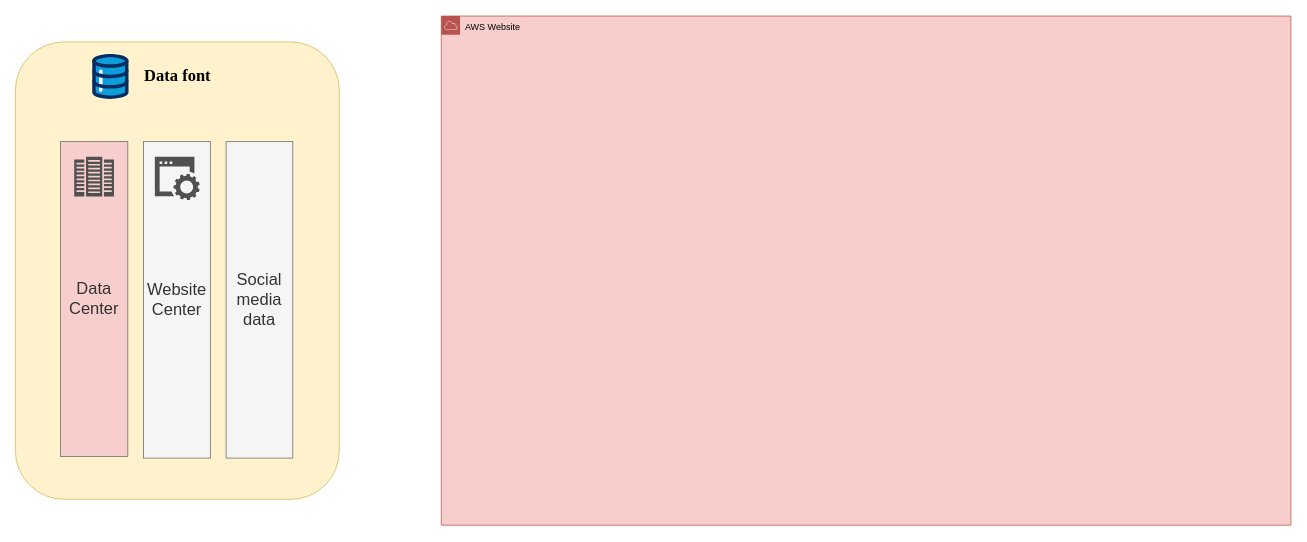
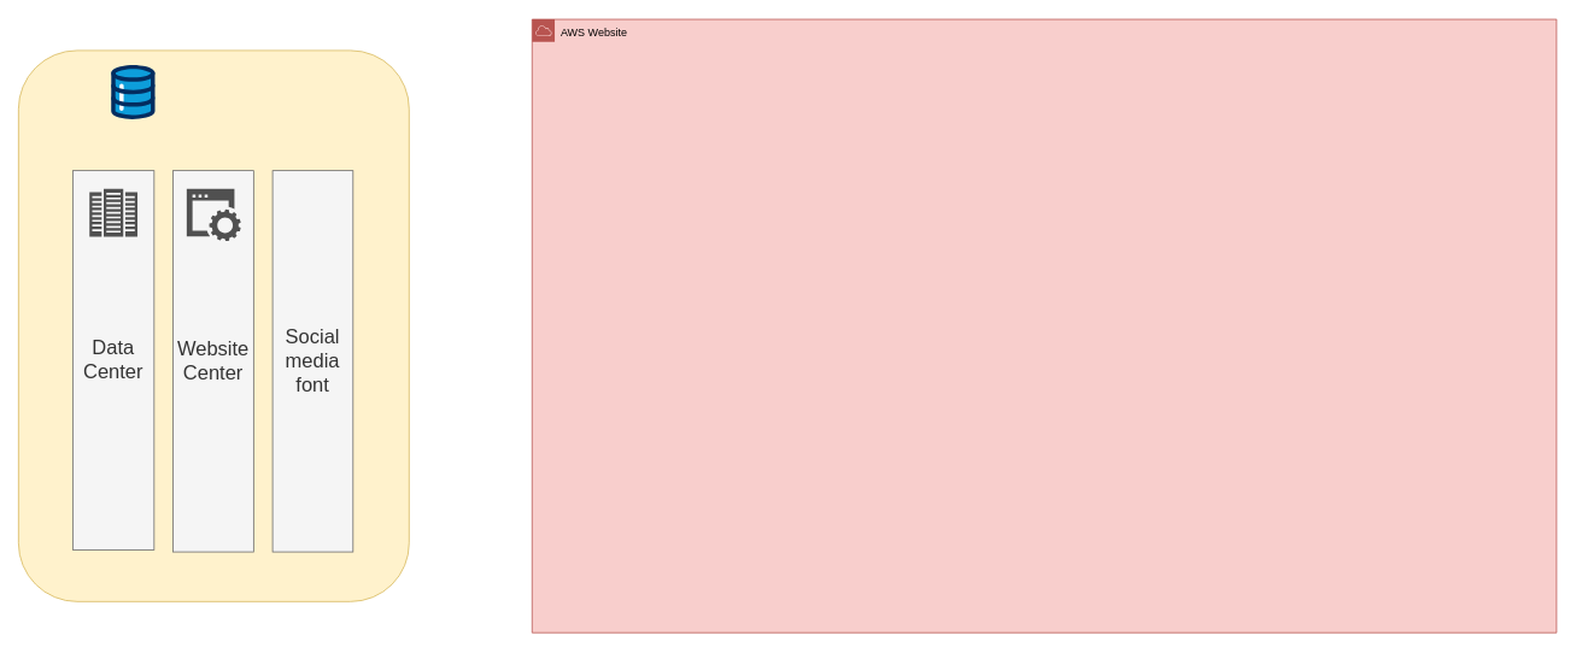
  <mxCell id="0" />
  <mxCell id="1" parent="0" />
  <mxCell id="2" value="" style="rounded=1;whiteSpace=wrap;html=1;fillColor=#fff2cc;strokeColor=#d6b656;absoluteArcSize=0;" vertex="1" parent="1"><mxGeometry x="20" y="55" width="432" height="610" as="geometry" /></mxCell>
- <mxCell id="3" value="&lt;font style=&quot;font-size: 22px;&quot;&gt;Data Center&lt;/font&gt;" style="rounded=0;whiteSpace=wrap;html=1;fillColor=#f8cecc;strokeColor=#666666;fontColor=#333333;" vertex="1" parent="1"><mxGeometry x="80" y="188" width="90" height="420" as="geometry" /></mxCell>
+ <mxCell id="3" value="&lt;font style=&quot;font-size: 22px;&quot;&gt;Data Center&lt;/font&gt;" style="rounded=0;whiteSpace=wrap;html=1;fillColor=#f5f5f5;strokeColor=#666666;fontColor=#333333;" vertex="1" parent="1"><mxGeometry x="80" y="188" width="90" height="420" as="geometry" /></mxCell>
  <mxCell id="4" value="" style="sketch=0;pointerEvents=1;shadow=0;dashed=0;html=1;strokeColor=none;fillColor=#505050;labelPosition=center;verticalLabelPosition=bottom;verticalAlign=top;outlineConnect=0;align=center;shape=mxgraph.office.servers.datacenter;" vertex="1" parent="1"><mxGeometry x="98.5" y="208" width="53" height="53" as="geometry" /></mxCell>
  <mxCell id="5" value="&lt;font style=&quot;font-size: 22px;&quot;&gt;Website Center&lt;/font&gt;" style="rounded=0;whiteSpace=wrap;html=1;fillColor=#f5f5f5;fontColor=#333333;strokeColor=#666666;" vertex="1" parent="1"><mxGeometry x="191" y="188" width="89" height="422" as="geometry" /></mxCell>
  <mxCell id="6" value="" style="sketch=0;html=1;aspect=fixed;strokeColor=none;shadow=0;fillColor=#505050;verticalAlign=top;labelPosition=center;verticalLabelPosition=bottom;shape=mxgraph.gcp2.website" vertex="1" parent="1"><mxGeometry x="206" y="208" width="59.79" height="58" as="geometry" /></mxCell>
- <mxCell id="7" value="&lt;font style=&quot;font-size: 22px;&quot;&gt;Social media data&lt;/font&gt;" style="rounded=0;whiteSpace=wrap;html=1;fillColor=#f5f5f5;fontColor=#333333;strokeColor=#666666;" vertex="1" parent="1"><mxGeometry x="301" y="188" width="89" height="422" as="geometry" /></mxCell>
+ <mxCell id="7" value="&lt;font style=&quot;font-size: 22px;&quot;&gt;Social media font&lt;/font&gt;" style="rounded=0;whiteSpace=wrap;html=1;fillColor=#f5f5f5;fontColor=#333333;strokeColor=#666666;" vertex="1" parent="1"><mxGeometry x="301" y="188" width="89" height="422" as="geometry" /></mxCell>
  <mxCell id="8" value="" style="shape=image;html=1;verticalAlign=top;verticalLabelPosition=bottom;labelBackgroundColor=#ffffff;imageAspect=0;aspect=fixed;image=https://cdn2.iconfinder.com/data/icons/social-networks-7/128/Social_networks_RSS_Feed-128.png;fontColor=#505050;" vertex="1" parent="1"><mxGeometry x="315" y="204" width="61" height="61" as="geometry" /></mxCell>
- <mxCell id="9" value="&lt;font face=&quot;Verdana&quot; style=&quot;font-size: 22px;&quot;&gt;&lt;b&gt;Data font&lt;/b&gt;&lt;/font&gt;" style="text;html=1;strokeColor=none;fillColor=none;align=center;verticalAlign=middle;whiteSpace=wrap;rounded=0;" vertex="1" parent="1"><mxGeometry x="172" y="86" width="129" height="30" as="geometry" /></mxCell>
  <mxCell id="10" value="" style="verticalLabelPosition=bottom;aspect=fixed;html=1;shape=mxgraph.salesforce.data;" vertex="1" parent="1"><mxGeometry x="122.4" y="71" width="48.6" height="60" as="geometry" /></mxCell>
  <mxCell id="11" value="AWS Website" style="sketch=0;outlineConnect=0;html=1;whiteSpace=wrap;fontSize=12;fontStyle=0;shape=mxgraph.aws4.group;grIcon=mxgraph.aws4.group_aws_cloud;strokeColor=#b85450;fillColor=#f8cecc;verticalAlign=top;align=left;spacingLeft=30;dashed=0;" vertex="1" parent="1"><mxGeometry x="588" y="20.5" width="1133" height="679" as="geometry" /></mxCell>
